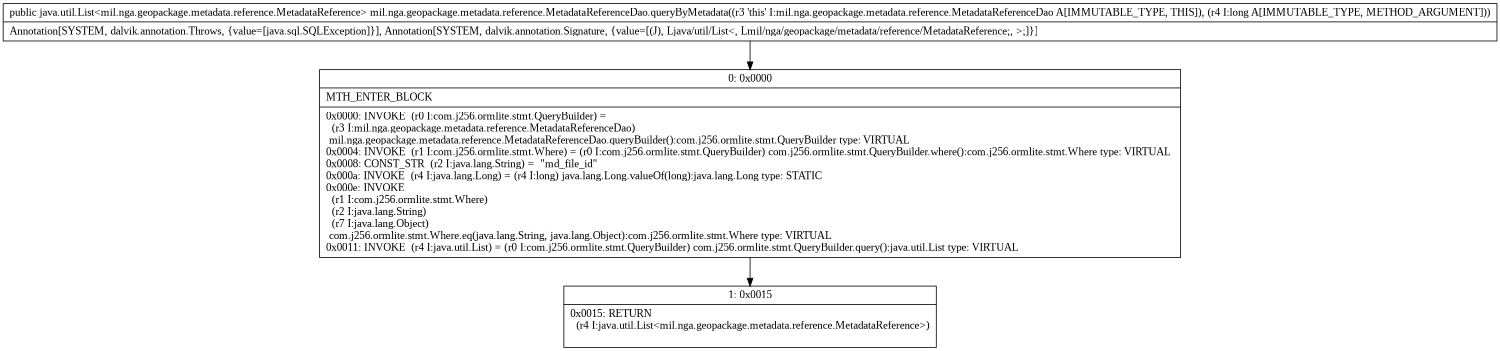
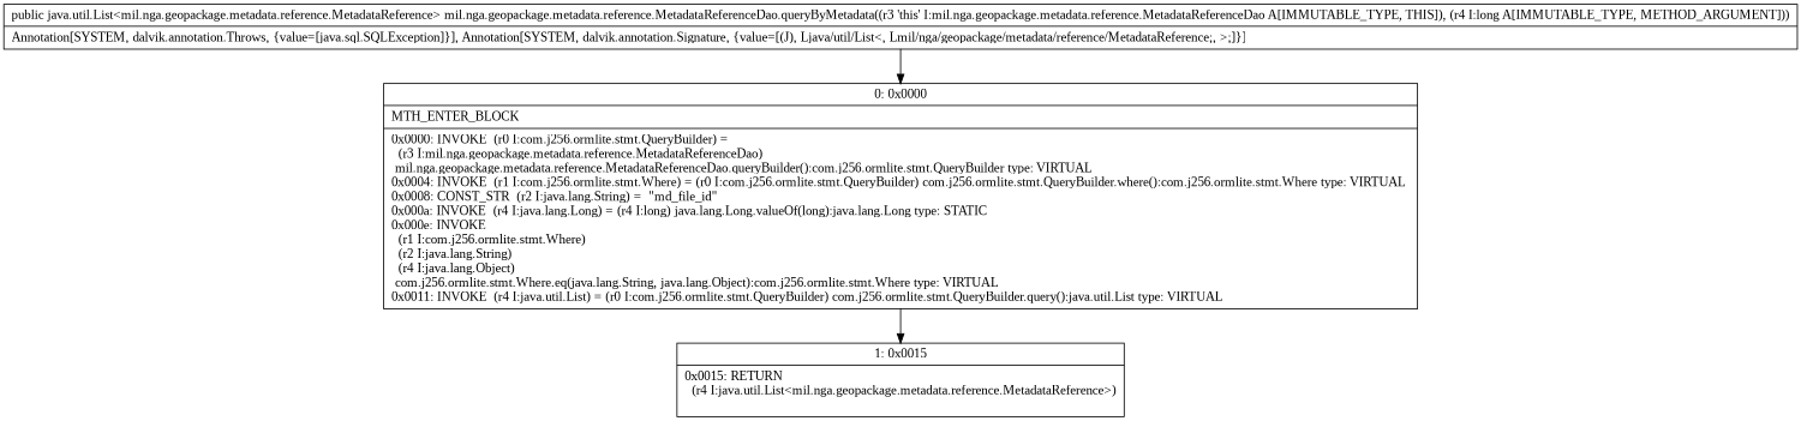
  digraph {
    fontname="Liberation Serif"
    node [shape=record fontname="Liberation Serif"]
    edge [fontname="Liberation Serif"]
-   n1 [label="{0\:\ 0x0000|MTH_ENTER_BLOCK\l|0x0000: INVOKE  (r0 I:com.j256.ormlite.stmt.QueryBuilder) = \l  (r3 I:mil.nga.geopackage.metadata.reference.MetadataReferenceDao)\l mil.nga.geopackage.metadata.reference.MetadataReferenceDao.queryBuilder():com.j256.ormlite.stmt.QueryBuilder type: VIRTUAL \l0x0004: INVOKE  (r1 I:com.j256.ormlite.stmt.Where) = (r0 I:com.j256.ormlite.stmt.QueryBuilder) com.j256.ormlite.stmt.QueryBuilder.where():com.j256.ormlite.stmt.Where type: VIRTUAL \l0x0008: CONST_STR  (r2 I:java.lang.String) =  \"md_file_id\" \l0x000a: INVOKE  (r4 I:java.lang.Long) = (r4 I:long) java.lang.Long.valueOf(long):java.lang.Long type: STATIC \l0x000e: INVOKE  \l  (r1 I:com.j256.ormlite.stmt.Where)\l  (r2 I:java.lang.String)\l  (r7 I:java.lang.Object)\l com.j256.ormlite.stmt.Where.eq(java.lang.String, java.lang.Object):com.j256.ormlite.stmt.Where type: VIRTUAL \l0x0011: INVOKE  (r4 I:java.util.List) = (r0 I:com.j256.ormlite.stmt.QueryBuilder) com.j256.ormlite.stmt.QueryBuilder.query():java.util.List type: VIRTUAL \l}"]
+   n1 [label="{0\:\ 0x0000|MTH_ENTER_BLOCK\l|0x0000: INVOKE  (r0 I:com.j256.ormlite.stmt.QueryBuilder) = \l  (r3 I:mil.nga.geopackage.metadata.reference.MetadataReferenceDao)\l mil.nga.geopackage.metadata.reference.MetadataReferenceDao.queryBuilder():com.j256.ormlite.stmt.QueryBuilder type: VIRTUAL \l0x0004: INVOKE  (r1 I:com.j256.ormlite.stmt.Where) = (r0 I:com.j256.ormlite.stmt.QueryBuilder) com.j256.ormlite.stmt.QueryBuilder.where():com.j256.ormlite.stmt.Where type: VIRTUAL \l0x0008: CONST_STR  (r2 I:java.lang.String) =  \"md_file_id\" \l0x000a: INVOKE  (r4 I:java.lang.Long) = (r4 I:long) java.lang.Long.valueOf(long):java.lang.Long type: STATIC \l0x000e: INVOKE  \l  (r1 I:com.j256.ormlite.stmt.Where)\l  (r2 I:java.lang.String)\l  (r4 I:java.lang.Object)\l com.j256.ormlite.stmt.Where.eq(java.lang.String, java.lang.Object):com.j256.ormlite.stmt.Where type: VIRTUAL \l0x0011: INVOKE  (r4 I:java.util.List) = (r0 I:com.j256.ormlite.stmt.QueryBuilder) com.j256.ormlite.stmt.QueryBuilder.query():java.util.List type: VIRTUAL \l}"]
    n2 [label="{1\:\ 0x0015|0x0015: RETURN  \l  (r4 I:java.util.List\<mil.nga.geopackage.metadata.reference.MetadataReference\>)\l \l}"]
    n3 [label="{public java.util.List\<mil.nga.geopackage.metadata.reference.MetadataReference\> mil.nga.geopackage.metadata.reference.MetadataReferenceDao.queryByMetadata((r3 'this' I:mil.nga.geopackage.metadata.reference.MetadataReferenceDao A[IMMUTABLE_TYPE, THIS]), (r4 I:long A[IMMUTABLE_TYPE, METHOD_ARGUMENT]))  | Annotation[SYSTEM, dalvik.annotation.Throws, \{value=[java.sql.SQLException]\}], Annotation[SYSTEM, dalvik.annotation.Signature, \{value=[(J), Ljava\/util\/List\<, Lmil\/nga\/geopackage\/metadata\/reference\/MetadataReference;, \>;]\}]\l}"]
    n1 -> n2
    n3 -> n1
  }
